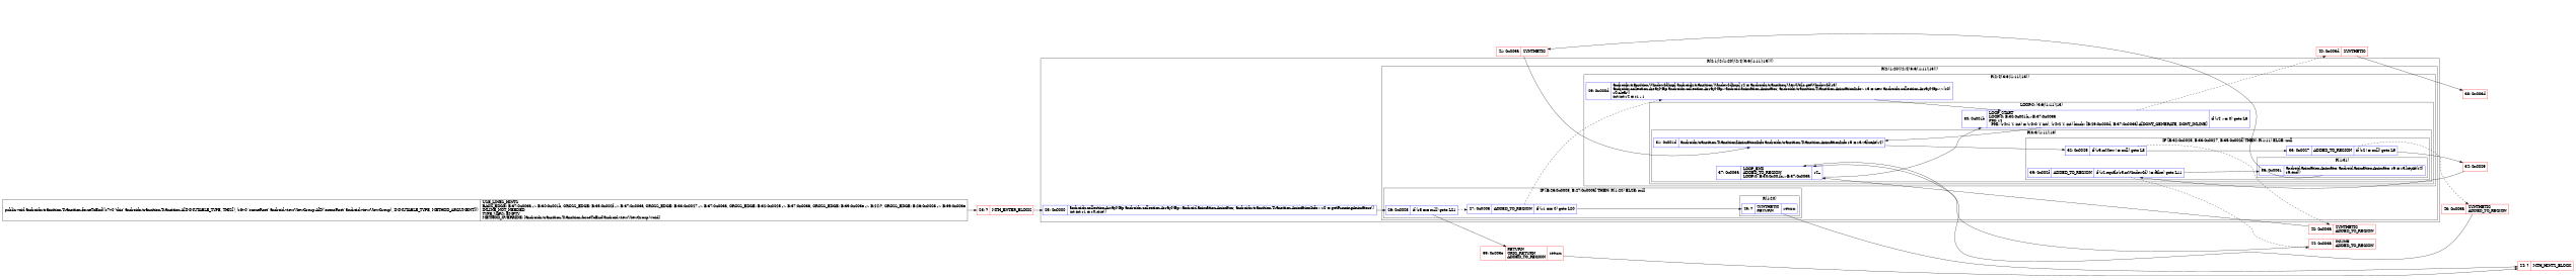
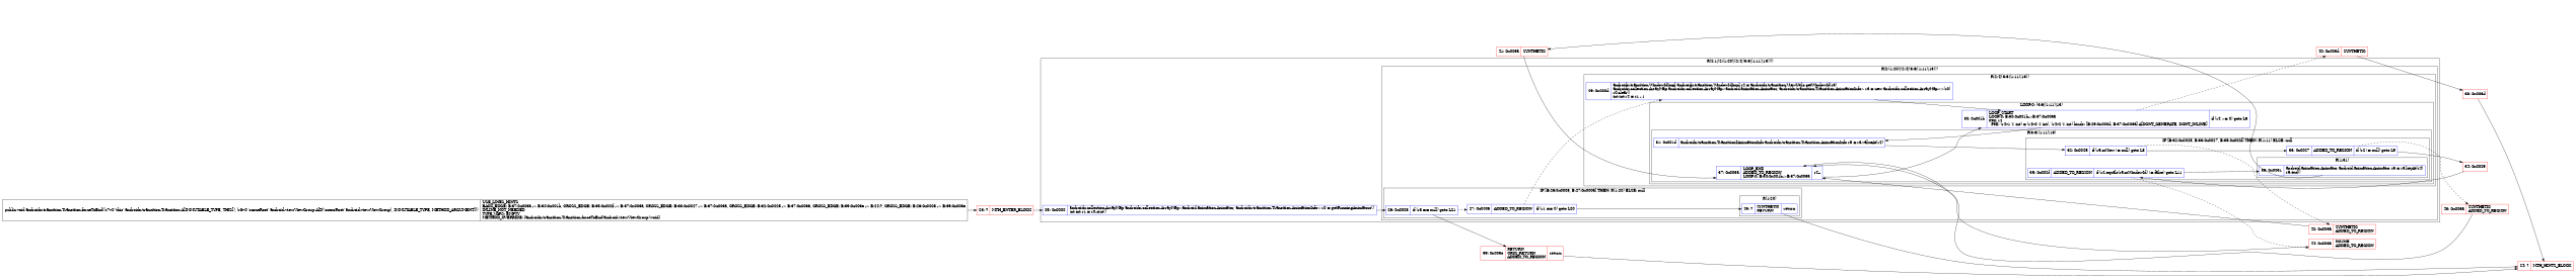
  digraph {
    rankdir=LR
    node [color=blue shape=record]
    n1 [label="{45\:\ ?|SYNTHETIC\lRETURN\l|return\l}"]
    n2 [label="{26\:\ 0x0008|if (r8 == null) goto L21\l}"]
    n3 [label="{27\:\ 0x000a|ADDED_TO_REGION\l|if (r1 == 0) goto L20\l}"]
    n4 [label="{36\:\ 0x0031|android.animation.Animator android.animation.Animator r6 = r3.keyAt(r4)\lr6.end()\l}"]
    n5 [label="{32\:\ 0x0025|if (r5.mView != null) goto L8\l}"]
    n6 [label="{33\:\ 0x0027|ADDED_TO_REGION\l|if (r2 != null) goto L9\l}"]
    n7 [label="{35\:\ 0x002f|ADDED_TO_REGION\l|if (r2.equals(r5.mWindowId) != false) goto L11\l}"]
    n8 [label="{31\:\ 0x001d|androidx.transition.Transition$AnimationInfo androidx.transition.Transition.AnimationInfo r5 = r3.valueAt(r4)\l}"]
    n9 [label="{37\:\ 0x003a|LOOP_END\lADDED_TO_REGION\lLOOP:0: B:30:0x001b\-\>B:37:0x003a\l|r4\-\-\l}"]
    n10 [label="{30\:\ 0x001b|LOOP_START\lLOOP:0: B:30:0x001b\-\>B:37:0x003a\lPHI: r4 \l  PHI: (r4v1 'i' int) = (r4v0 'i' int), (r4v2 'i' int) binds: [B:29:0x000d, B:37:0x003a] A[DONT_GENERATE, DONT_INLINE]\l|if (r4 \>= 0) goto L6\l}"]
    n11 [label="{29\:\ 0x000d|androidx.transition.WindowIdImpl androidx.transition.WindowIdImpl r2 = androidx.transition.ViewUtils.getWindowId(r8)\landroidx.collection.ArrayMap androidx.collection.ArrayMap\<android.animation.Animator, androidx.transition.Transition.AnimationInfo\> r3 = new androidx.collection.ArrayMap\<\>(r0)\lr0.clear()\lint int r4 = r1 \- 1\l}"]
    n12 [label="{25\:\ 0x0000|androidx.collection.ArrayMap androidx.collection.ArrayMap\<android.animation.Animator, androidx.transition.Transition.AnimationInfo\> r0 = getRunningAnimators()\lint int r1 = r0.size()\l}"]
    n13 [color=red label="{24\:\ ?|MTH_HINTS_BLOCK\l}"]
    n14 [color=red label="{39\:\ 0x003e|RETURN\lORIG_RETURN\lADDED_TO_REGION\l|return\l}"]
    n15 [color=red label="{41\:\ 0x003a|SYNTHETIC\l}"]
    n16 [color=red label="{42\:\ 0x003a|SYNTHETIC\lADDED_TO_REGION\l}"]
    n17 [color=red label="{34\:\ 0x0029}"]
    n18 [color=red label="{43\:\ 0x003a|SYNTHETIC\lADDED_TO_REGION\l}"]
    n19 [color=red label="{44\:\ 0x003a|INLINE\lADDED_TO_REGION\l}"]
    n20 [color=red label="{40\:\ 0x003d|SYNTHETIC\l}"]
    n21 [color=red label="{38\:\ 0x003d}"]
    n22 [color=red label="{23\:\ ?|MTH_ENTER_BLOCK\l}"]
    n23 [label="{public void androidx.transition.Transition.forceToEnd((r7v0 'this' androidx.transition.Transition A[IMMUTABLE_TYPE, THIS]), (r8v0 'sceneRoot' android.view.ViewGroup A[D('sceneRoot' android.view.ViewGroup), IMMUTABLE_TYPE, METHOD_ARGUMENT]))  | USE_LINES_HINTS\lBACK_EDGE: B:37:0x003a \-\> B:30:0x001b, CROSS_EDGE: B:35:0x002f \-\> B:37:0x003a, CROSS_EDGE: B:33:0x0027 \-\> B:37:0x003a, CROSS_EDGE: B:32:0x0025 \-\> B:37:0x003a, CROSS_EDGE: B:39:0x003e \-\> B:24:?, CROSS_EDGE: B:26:0x0008 \-\> B:39:0x003e\lINLINE_NOT_NEEDED\lTYPE_VARS: EMPTY\lMETHOD_OVERRIDE: [androidx.transition.Transition.forceToEnd(android.view.ViewGroup):void]\l}" color=""]
    subgraph cluster_1 {
      label="R(2:1|(2:(1:20)|(2:4|(3:6|(1:11)|13))))"
      n12
      subgraph cluster_2 {
        label="R(2:(1:20)|(2:4|(3:6|(1:11)|13)))"
        subgraph cluster_3 {
          label="IF [B:26:0x0008, B:27:0x000a] THEN: R(1:20) ELSE: null"
          n2
          n3
          subgraph cluster_4 {
            label="R(1:20)"
            n1
          }
        }
        subgraph cluster_5 {
          label="R(2:4|(3:6|(1:11)|13))"
          n11
          subgraph cluster_6 {
            label="LOOP:0: (3:6|(1:11)|13)"
            n10
            subgraph cluster_7 {
              label="R(3:6|(1:11)|13)"
              n8
              n9
              subgraph cluster_8 {
                label="IF [B:32:0x0025, B:33:0x0027, B:35:0x002f] THEN: R(1:11) ELSE: null"
                n5
                n6
                n7
                subgraph cluster_9 {
                  label="R(1:31)"
                  n4
                }
              }
            }
          }
        }
      }
    }
    n1 -> n13
    n2 -> n3 [style=dashed]
    n2 -> n14
    n3 -> n1
    n3 -> n11 [style=dashed]
    n4 -> n15
    n5 -> n6
    n5 -> n16 [style=dashed]
    n6 -> n17
    n6 -> n18 [style=dashed]
    n7 -> n4
    n7 -> n19 [style=dashed]
    n8 -> n5
    n9 -> n10
    n10 -> n8
    n10 -> n20 [style=dashed]
    n11 -> n10
    n12 -> n2
    n14 -> n13
-   n15 -> n8
+   n15 -> n9
    n16 -> n9
    n17 -> n7
    n18 -> n9
    n19 -> n9
    n20 -> n21
+   n21 -> n13
    n22 -> n12
    n23 -> n22
  }
